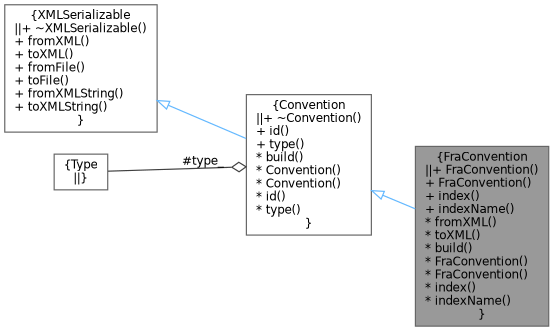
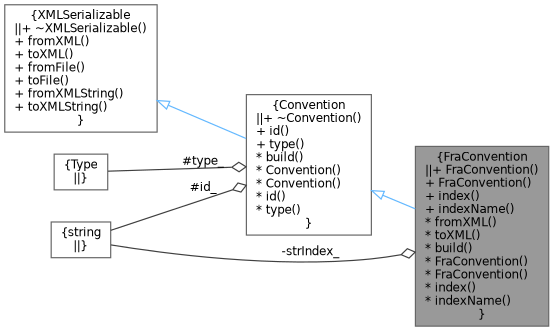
  digraph {
    rankdir=LR
    node [color=gray40 fillcolor=white fontname=Helvetica fontsize=10 shape=box style=filled]
    edge [color=grey25 fontname=Helvetica fontsize=10 labelfontname=Helvetica labelfontsize=10 style=solid arrowhead=odiamond]
    n1 [fillcolor=grey60 fontcolor=black height=0.2 label="{FraConvention\n||+ FraConvention()\l+ FraConvention()\l+ index()\l+ indexName()\l* fromXML()\l* toXML()\l* build()\l* FraConvention()\l* FraConvention()\l* index()\l* indexName()\l}" width=0.4]
    n2 [height=0.2 label="{Convention\n||+ ~Convention()\l+ id()\l+ type()\l* build()\l* Convention()\l* Convention()\l* id()\l* type()\l}" width=0.4]
    n3 [height=0.2 label="{XMLSerializable\n||+ ~XMLSerializable()\l+ fromXML()\l+ toXML()\l+ fromFile()\l+ toFile()\l+ fromXMLString()\l+ toXMLString()\l}" width=0.4]
    n4 [height=0.2 label="{Type\n||}" width=0.4]
+   n5 [height=0.2 label="{string\n||}" width=0.4]
    n2 -> n1 [arrowtail=onormal color=steelblue1 dir=back arrowhead=""]
    n3 -> n2 [arrowtail=onormal color=steelblue1 dir=back arrowhead=""]
    n4 -> n2 [label=" #type_"]
+   n5 -> n1 [label=" -strIndex_"]
+   n5 -> n2 [label=" #id_"]
  }
